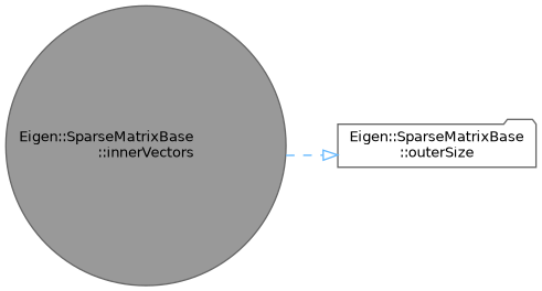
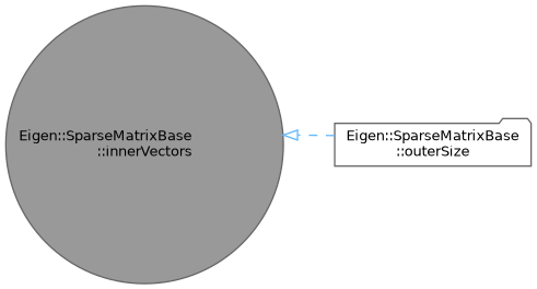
  digraph {
    rankdir=LR
    fontname="DejaVu Sans"
    node [fontname="DejaVu Sans" fontsize=10 style=filled]
    n1 [color=gray40 fillcolor=grey60 fontcolor=black height=0.2 label="Eigen::SparseMatrixBase\l::innerVectors" shape=circle width=0.4]
    n2 [color=grey40 fillcolor=white height=0.2 label="Eigen::SparseMatrixBase\l::outerSize" shape=folder width=0.4]
-   n1 -> n2 [color=steelblue1 fontname="DejaVu Sans" fontsize=10 labelfontname=Helvetica labelfontsize=10 style=dashed arrowhead=onormal]
+   n2 -> n1 [color=steelblue1 fontname="DejaVu Sans" fontsize=10 labelfontname=Helvetica labelfontsize=10 style=dashed arrowhead=onormal]
  }
